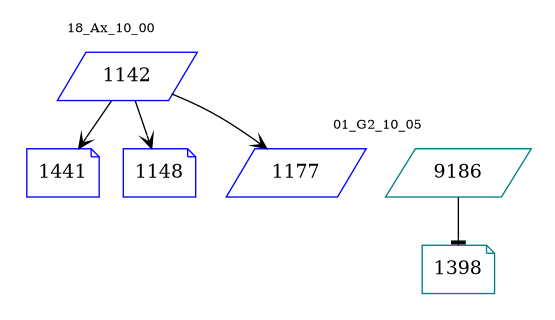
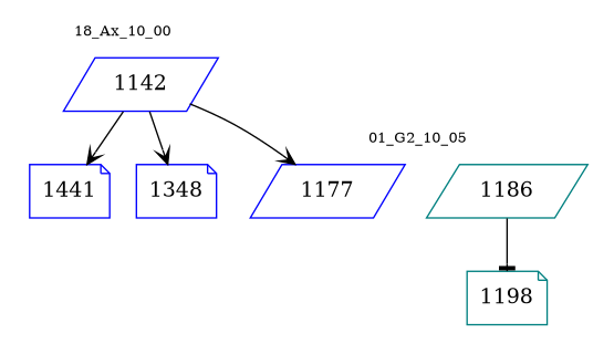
  digraph {
    node [color=blue shape=parallelogram]
    edge [arrowhead=vee color=black]
    n1 [label=1142]
    n2 [label=1441 shape=note]
-   n3 [label=1148 shape=note]
-   n4 [color=teal label=9186]
-   n5 [color=teal label=1398 shape=note]
+   n3 [label=1348 shape=note]
+   n4 [color=teal label=1186]
+   n5 [color=teal label=1198 shape=note]
    n6 [label=1177]
    subgraph cluster_1 {
      color=white
      fontsize=10
      label="18_Ax_10_00"
      n1
      n2
      n3
    }
    subgraph cluster_2 {
      color=white
      fontsize=10
      label="01_G2_10_05"
      n4
      n5
      n6
    }
    n1 -> n2
    n1 -> n3
    n1 -> n6
    n4 -> n5 [arrowhead=tee]
  }
